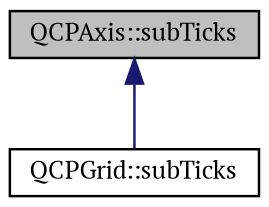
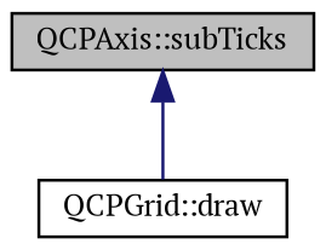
  digraph {
    rankdir=TB
    fontname="PT Serif"
    node [color=black fontname="PT Serif" fontsize=10 shape=record style=filled]
    n1 [fillcolor=grey75 fontcolor=black height=0.2 label="QCPAxis::subTicks" width=0.4]
-   n2 [fillcolor=white height=0.2 label="QCPGrid::subTicks" width=0.4]
+   n2 [fillcolor=white height=0.2 label="QCPGrid::draw" width=0.4]
    n1 -> n2 [color=midnightblue dir=back fontname="PT Serif" fontsize=10 labelfontname=Helvetica labelfontsize=10 style=solid]
  }
